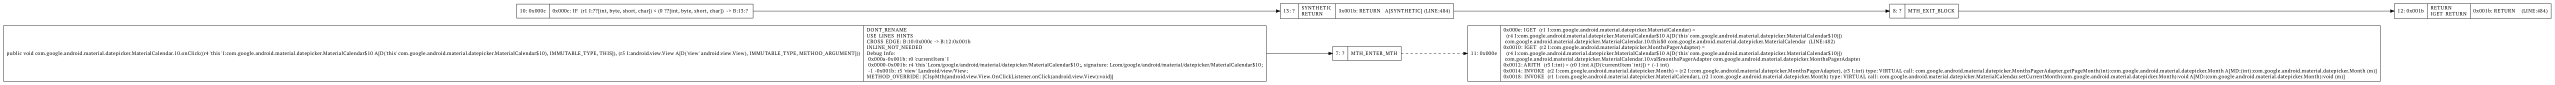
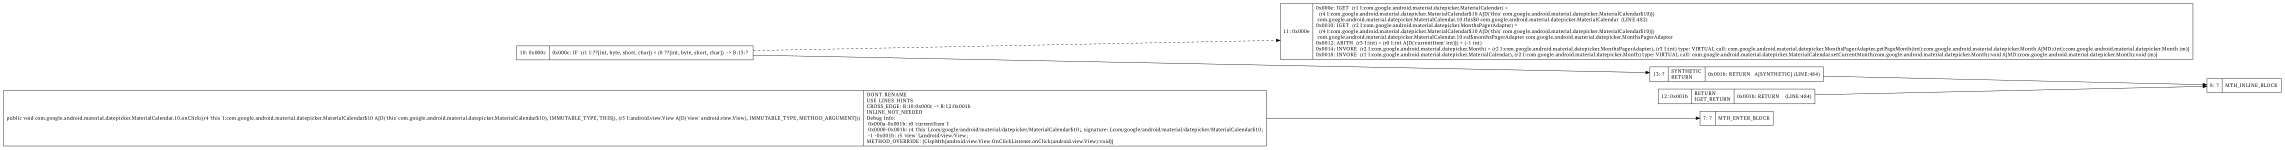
  digraph {
    fontname="PT Serif"
    rankdir=LR
    node [fontname="PT Serif" shape=record]
    edge [fontname="PT Serif"]
-   n1 [label="{7\:\ ?|MTH_ENTER_MTH\l}"]
+   n1 [label="{7\:\ ?|MTH_ENTER_BLOCK\l}"]
    n2 [label="{10\:\ 0x000c|0x000c: IF  (r1 I:??[int, byte, short, char]) \< (0 ??[int, byte, short, char])  \-\> B:13:? \l}"]
    n3 [label="{11\:\ 0x000e|0x000e: IGET  (r1 I:com.google.android.material.datepicker.MaterialCalendar) = \l  (r4 I:com.google.android.material.datepicker.MaterialCalendar$10 A[D('this' com.google.android.material.datepicker.MaterialCalendar$10)])\l com.google.android.material.datepicker.MaterialCalendar.10.this$0 com.google.android.material.datepicker.MaterialCalendar  (LINE:482)\l0x0010: IGET  (r2 I:com.google.android.material.datepicker.MonthsPagerAdapter) = \l  (r4 I:com.google.android.material.datepicker.MaterialCalendar$10 A[D('this' com.google.android.material.datepicker.MaterialCalendar$10)])\l com.google.android.material.datepicker.MaterialCalendar.10.val$monthsPagerAdapter com.google.android.material.datepicker.MonthsPagerAdapter \l0x0012: ARITH  (r3 I:int) = (r0 I:int A[D('currentItem' int)]) + (\-1 int) \l0x0014: INVOKE  (r2 I:com.google.android.material.datepicker.Month) = (r2 I:com.google.android.material.datepicker.MonthsPagerAdapter), (r3 I:int) type: VIRTUAL call: com.google.android.material.datepicker.MonthsPagerAdapter.getPageMonth(int):com.google.android.material.datepicker.Month A[MD:(int):com.google.android.material.datepicker.Month (m)]\l0x0018: INVOKE  (r1 I:com.google.android.material.datepicker.MaterialCalendar), (r2 I:com.google.android.material.datepicker.Month) type: VIRTUAL call: com.google.android.material.datepicker.MaterialCalendar.setCurrentMonth(com.google.android.material.datepicker.Month):void A[MD:(com.google.android.material.datepicker.Month):void (m)]\l}"]
    n4 [label="{13\:\ ?|SYNTHETIC\lRETURN\l|0x001b: RETURN   A[SYNTHETIC] (LINE:484)\l}"]
-   n5 [label="{8\:\ ?|MTH_EXIT_BLOCK\l}"]
+   n5 [label="{8\:\ ?|MTH_INLINE_BLOCK\l}"]
    n6 [label="{12\:\ 0x001b|RETURN\lIGET_RETURN\l|0x001b: RETURN    (LINE:484)\l}"]
    n7 [label="{public void com.google.android.material.datepicker.MaterialCalendar.10.onClick((r4 'this' I:com.google.android.material.datepicker.MaterialCalendar$10 A[D('this' com.google.android.material.datepicker.MaterialCalendar$10), IMMUTABLE_TYPE, THIS]), (r5 I:android.view.View A[D('view' android.view.View), IMMUTABLE_TYPE, METHOD_ARGUMENT]))  | DONT_RENAME\lUSE_LINES_HINTS\lCROSS_EDGE: B:10:0x000c \-\> B:12:0x001b\lINLINE_NOT_NEEDED\lDebug Info:\l  0x000a\-0x001b: r0 'currentItem' I\l  0x0000\-0x001b: r4 'this' Lcom\/google\/android\/material\/datepicker\/MaterialCalendar$10;, signature: Lcom\/google\/android\/material\/datepicker\/MaterialCalendar$10;\l  \-1 \-0x001b: r5 'view' Landroid\/view\/View;\lMETHOD_OVERRIDE: [ClspMth\{android.view.View.OnClickListener.onClick(android.view.View):void\}]\l}"]
-   n1 -> n3 [style=dashed]
+   n2 -> n3 [style=dashed]
    n2 -> n4
    n4 -> n5
-   n5 -> n6
+   n6 -> n5
    n7 -> n1
  }
